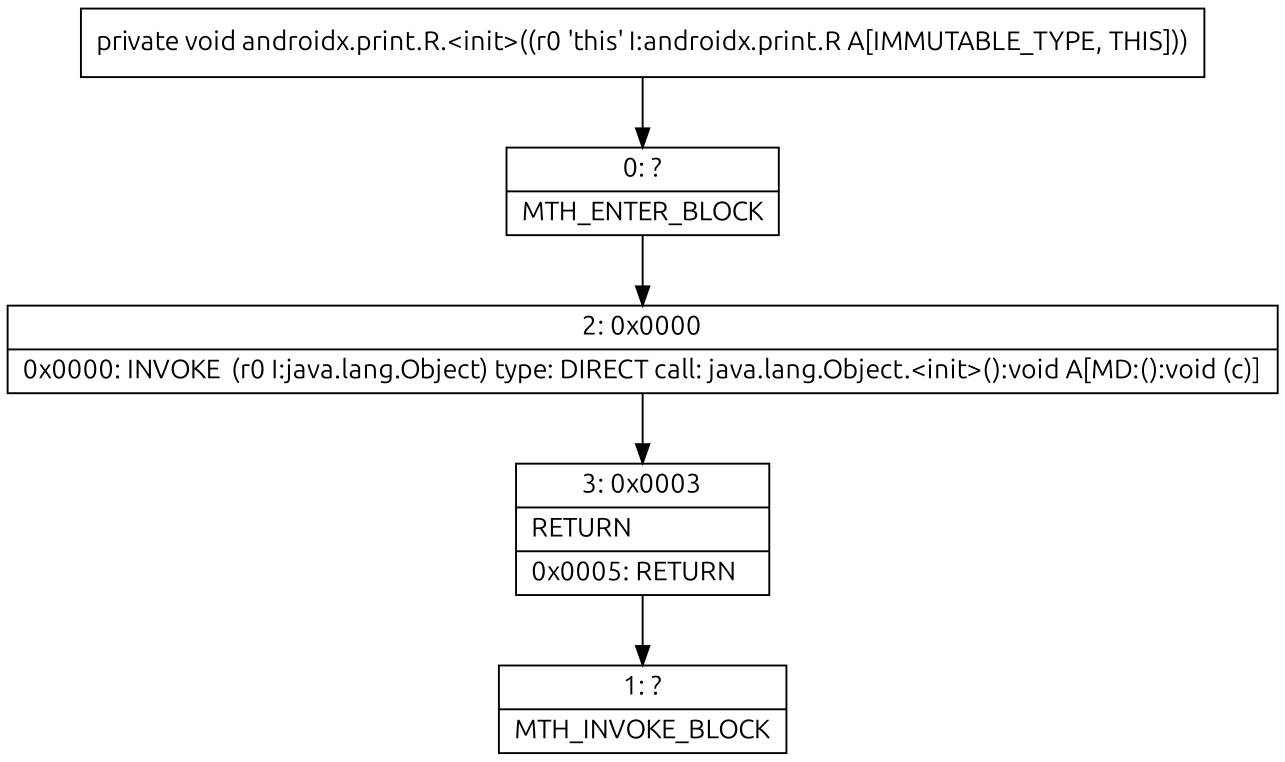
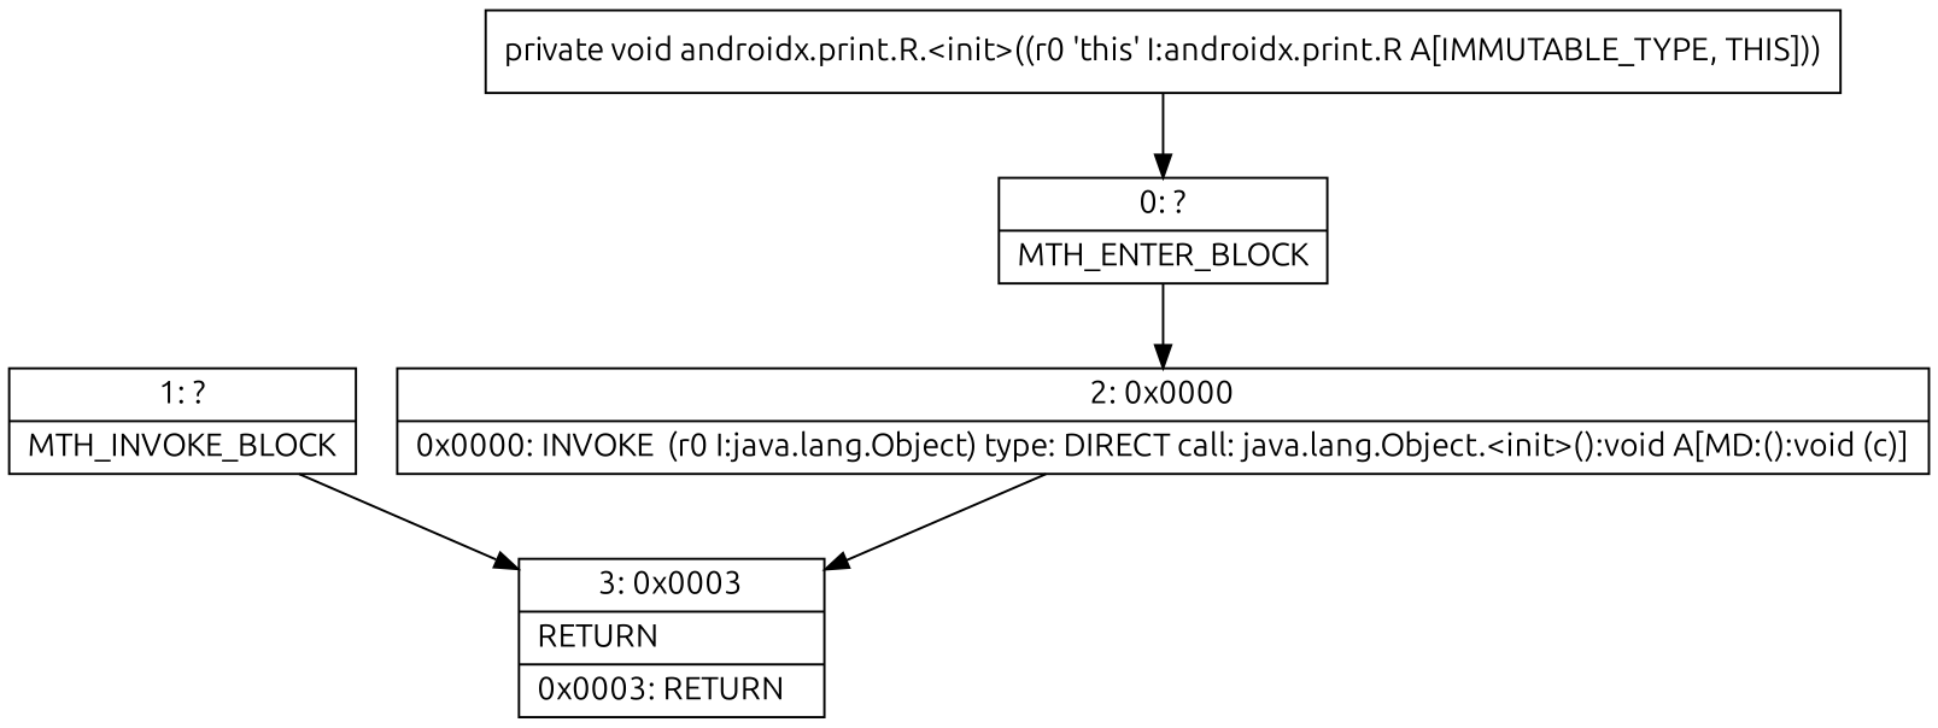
  digraph {
    fontname=Ubuntu
    node [fontname=Ubuntu shape=record]
    edge [fontname=Ubuntu]
    n1 [label="{0\:\ ?|MTH_ENTER_BLOCK\l}"]
    n2 [label="{2\:\ 0x0000|0x0000: INVOKE  (r0 I:java.lang.Object) type: DIRECT call: java.lang.Object.\<init\>():void A[MD:():void (c)]\l}"]
-   n3 [label="{3\:\ 0x0003|RETURN\l|0x0005: RETURN   \l}"]
+   n3 [label="{3\:\ 0x0003|RETURN\l|0x0003: RETURN   \l}"]
    n4 [label="{1\:\ ?|MTH_INVOKE_BLOCK\l}"]
    n5 [label="{private void androidx.print.R.\<init\>((r0 'this' I:androidx.print.R A[IMMUTABLE_TYPE, THIS])) }"]
    n1 -> n2
    n2 -> n3
-   n3 -> n4
+   n4 -> n3
    n5 -> n1
  }
